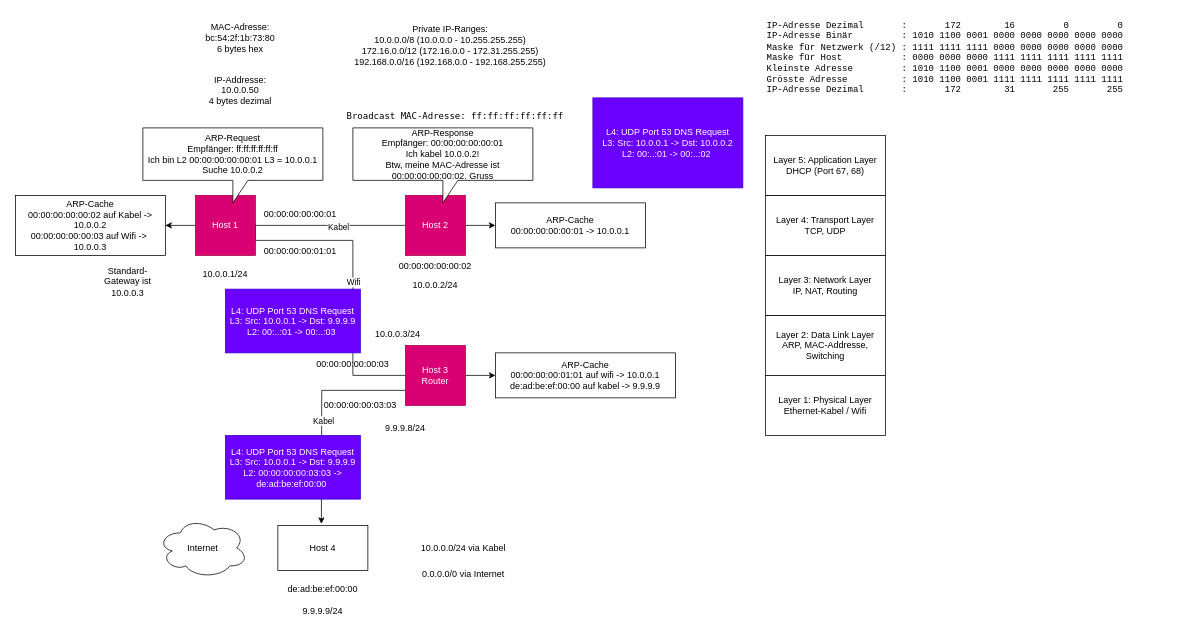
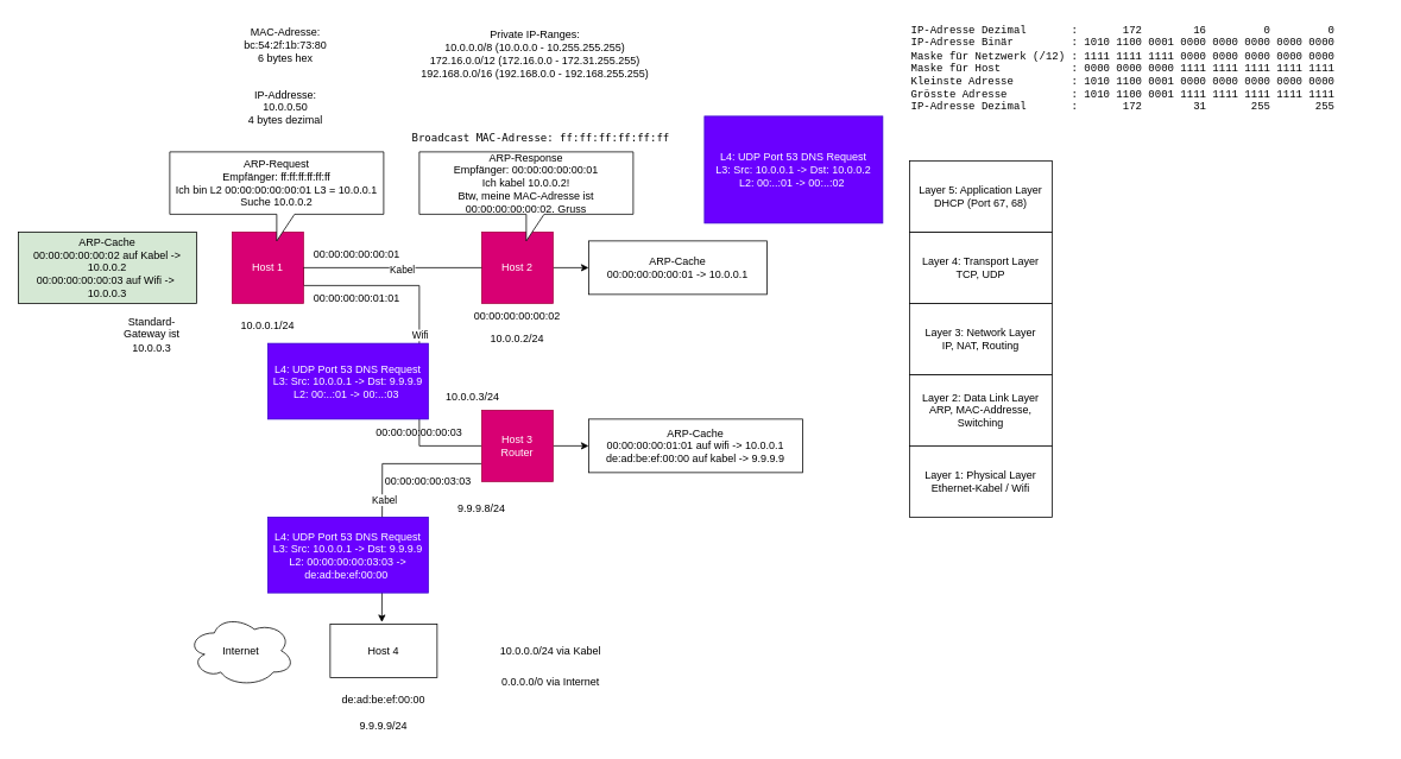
  <mxCell id="0" />
  <mxCell id="1" parent="0" />
  <mxCell id="2" style="edgeStyle=orthogonalEdgeStyle;rounded=0;orthogonalLoop=1;jettySize=auto;html=1;exitX=1;exitY=0.5;exitDx=0;exitDy=0;entryX=0;entryY=0.5;entryDx=0;entryDy=0;endArrow=none;endFill=0;" parent="1" source="5" target="26" edge="1"><mxGeometry relative="1" as="geometry"><Array as="points"><mxPoint x="340" y="320" /><mxPoint x="470" y="320" /><mxPoint x="470" y="500" /></Array></mxGeometry></mxCell>
  <mxCell id="3" value="Wifi" style="edgeLabel;html=1;align=center;verticalAlign=middle;resizable=0;points=[];" parent="2" vertex="1" connectable="0"><mxGeometry x="0.025" relative="1" as="geometry"><mxPoint as="offset" /></mxGeometry></mxCell>
- <mxCell id="4" style="edgeStyle=orthogonalEdgeStyle;rounded=0;orthogonalLoop=1;jettySize=auto;html=1;exitX=0;exitY=0.5;exitDx=0;exitDy=0;entryX=1;entryY=0.5;entryDx=0;entryDy=0;" parent="1" source="5" target="33" edge="1"><mxGeometry relative="1" as="geometry" /></mxCell>
  <mxCell id="5" value="Host 1" style="rounded=0;whiteSpace=wrap;html=1;fillColor=#d80073;strokeColor=#A50040;fontColor=#ffffff;" parent="1" vertex="1"><mxGeometry x="260" y="260" width="80" height="80" as="geometry" /></mxCell>
  <mxCell id="6" style="edgeStyle=orthogonalEdgeStyle;rounded=0;orthogonalLoop=1;jettySize=auto;html=1;exitX=1;exitY=0.5;exitDx=0;exitDy=0;entryX=0;entryY=0.5;entryDx=0;entryDy=0;" parent="1" source="7" target="32" edge="1"><mxGeometry relative="1" as="geometry" /></mxCell>
  <mxCell id="7" value="Host 2" style="rounded=0;whiteSpace=wrap;html=1;fillColor=#d80073;strokeColor=#A50040;fontColor=#ffffff;" parent="1" vertex="1"><mxGeometry x="540" y="260" width="80" height="80" as="geometry" /></mxCell>
  <mxCell id="8" value="" style="endArrow=none;html=1;rounded=0;entryX=1;entryY=0.5;entryDx=0;entryDy=0;exitX=0;exitY=0.5;exitDx=0;exitDy=0;" parent="1" source="7" target="5" edge="1"><mxGeometry width="50" height="50" relative="1" as="geometry"><mxPoint x="570" y="620" as="sourcePoint" /><mxPoint x="620" y="570" as="targetPoint" /></mxGeometry></mxCell>
  <mxCell id="9" value="Kabel" style="edgeLabel;html=1;align=center;verticalAlign=middle;resizable=0;points=[];" parent="8" vertex="1" connectable="0"><mxGeometry x="-0.1" y="1" relative="1" as="geometry"><mxPoint as="offset" /></mxGeometry></mxCell>
  <mxCell id="10" value="00:00:00:00:01:01" style="text;html=1;strokeColor=none;fillColor=none;align=center;verticalAlign=middle;whiteSpace=wrap;rounded=0;" parent="1" vertex="1"><mxGeometry x="370" y="320" width="60" height="30" as="geometry" /></mxCell>
  <mxCell id="11" value="00:00:00:00:00:02" style="text;html=1;strokeColor=none;fillColor=none;align=center;verticalAlign=middle;whiteSpace=wrap;rounded=0;" parent="1" vertex="1"><mxGeometry x="550" y="340" width="60" height="30" as="geometry" /></mxCell>
  <mxCell id="12" value="MAC-Adresse: &lt;br&gt;bc:54:2f:1b:73:80&lt;br&gt;6 bytes hex" style="text;html=1;strokeColor=none;fillColor=none;align=center;verticalAlign=middle;whiteSpace=wrap;rounded=0;" parent="1" vertex="1"><mxGeometry x="220" y="30" width="200" height="40" as="geometry" /></mxCell>
  <mxCell id="13" value="Layer 2: Data Link Layer&lt;br&gt;ARP, MAC-Addresse, Switching" style="rounded=0;whiteSpace=wrap;html=1;" parent="1" vertex="1"><mxGeometry x="1020" y="420" width="160" height="80" as="geometry" /></mxCell>
  <mxCell id="14" value="Layer 1: Physical Layer&lt;br&gt;Ethernet-Kabel / Wifi" style="rounded=0;whiteSpace=wrap;html=1;" parent="1" vertex="1"><mxGeometry x="1020" y="500" width="160" height="80" as="geometry" /></mxCell>
  <mxCell id="15" value="Layer 3: Network Layer&lt;br&gt;IP, NAT, Routing" style="rounded=0;whiteSpace=wrap;html=1;" parent="1" vertex="1"><mxGeometry x="1020" y="340" width="160" height="80" as="geometry" /></mxCell>
  <mxCell id="16" value="Layer 4: Transport Layer&lt;br&gt;TCP, UDP" style="rounded=0;whiteSpace=wrap;html=1;" parent="1" vertex="1"><mxGeometry x="1020" y="260" width="160" height="80" as="geometry" /></mxCell>
  <mxCell id="17" value="Layer 5: Application Layer&lt;br&gt;DHCP (Port 67, 68)" style="rounded=0;whiteSpace=wrap;html=1;" parent="1" vertex="1"><mxGeometry x="1020" y="180" width="160" height="80" as="geometry" /></mxCell>
  <mxCell id="18" value="10.0.0.1/24" style="text;html=1;strokeColor=none;fillColor=none;align=center;verticalAlign=middle;whiteSpace=wrap;rounded=0;" parent="1" vertex="1"><mxGeometry x="270" y="350" width="60" height="30" as="geometry" /></mxCell>
  <mxCell id="19" value="IP-Addresse:&lt;br&gt;10.0.0.50&lt;br&gt;4 bytes dezimal" style="text;html=1;strokeColor=none;fillColor=none;align=center;verticalAlign=middle;whiteSpace=wrap;rounded=0;" parent="1" vertex="1"><mxGeometry x="220" y="100" width="200" height="40" as="geometry" /></mxCell>
  <mxCell id="20" value="10.0.0.2/24" style="text;html=1;strokeColor=none;fillColor=none;align=center;verticalAlign=middle;whiteSpace=wrap;rounded=0;" parent="1" vertex="1"><mxGeometry x="550" y="365" width="60" height="30" as="geometry" /></mxCell>
  <mxCell id="21" value="Private IP-Ranges:&lt;br&gt;10.0.0.0/8 (10.0.0.0 - 10.255.255.255)&lt;br&gt;172.16.0.0/12 (172.16.0.0 - 172.31.255.255)&lt;br&gt;192.168.0.0/16 (192.168.0.0 - 192.168.255.255)" style="text;html=1;strokeColor=none;fillColor=none;align=center;verticalAlign=middle;whiteSpace=wrap;rounded=0;" parent="1" vertex="1"><mxGeometry x="460" y="20" width="280" height="80" as="geometry" /></mxCell>
  <mxCell id="22" value="IP-Adresse Dezimal       :       172        16         0         0&#10;IP-Adresse Binär         : 1010 1100 0001 0000 0000 0000 0000 0000&#10;Maske für Netzwerk (/12) : 1111 1111 1111 0000 0000 0000 0000 0000&#10;Maske für Host           : 0000 0000 0000 1111 1111 1111 1111 1111&#10;Kleinste Adresse         : 1010 1100 0001 0000 0000 0000 0000 0000&#10;Grösste Adresse          : 1010 1100 0001 1111 1111 1111 1111 1111&#10;IP-Adresse Dezimal       :       172        31       255       255" style="text;whiteSpace=wrap;fontFamily=Courier New;" parent="1" vertex="1"><mxGeometry x="1020" y="20" width="530" height="150" as="geometry" /></mxCell>
  <mxCell id="23" style="edgeStyle=orthogonalEdgeStyle;rounded=0;orthogonalLoop=1;jettySize=auto;html=1;exitX=1;exitY=0.5;exitDx=0;exitDy=0;entryX=0;entryY=0.5;entryDx=0;entryDy=0;" parent="1" source="26" target="31" edge="1"><mxGeometry relative="1" as="geometry" /></mxCell>
  <mxCell id="24" style="edgeStyle=orthogonalEdgeStyle;rounded=0;orthogonalLoop=1;jettySize=auto;html=1;exitX=0;exitY=0.75;exitDx=0;exitDy=0;entryX=0.4;entryY=0.1;entryDx=0;entryDy=0;entryPerimeter=0;" parent="1" source="26" edge="1"><mxGeometry relative="1" as="geometry"><mxPoint x="428" y="698" as="targetPoint" /></mxGeometry></mxCell>
  <mxCell id="25" value="Kabel" style="edgeLabel;html=1;align=center;verticalAlign=middle;resizable=0;points=[];" parent="24" vertex="1" connectable="0"><mxGeometry x="0.71" y="-4" relative="1" as="geometry"><mxPoint x="6" y="-96" as="offset" /></mxGeometry></mxCell>
  <mxCell id="26" value="Host 3&lt;br&gt;Router" style="rounded=0;whiteSpace=wrap;html=1;fillColor=#d80073;strokeColor=#A50040;fontColor=#ffffff;" parent="1" vertex="1"><mxGeometry x="540" y="460" width="80" height="80" as="geometry" /></mxCell>
  <mxCell id="27" value="00:00:00:00:00:03" style="text;html=1;strokeColor=none;fillColor=none;align=center;verticalAlign=middle;whiteSpace=wrap;rounded=0;" parent="1" vertex="1"><mxGeometry x="440" y="470" width="60" height="30" as="geometry" /></mxCell>
  <mxCell id="28" value="10.0.0.3/24" style="text;html=1;strokeColor=none;fillColor=none;align=center;verticalAlign=middle;whiteSpace=wrap;rounded=0;" parent="1" vertex="1"><mxGeometry x="500" y="430" width="60" height="30" as="geometry" /></mxCell>
  <mxCell id="29" value="&lt;code&gt;Broadcast MAC-Adresse: ff:ff:ff:ff:ff:ff&lt;/code&gt;" style="text;whiteSpace=wrap;html=1;" parent="1" vertex="1"><mxGeometry x="460" y="140" width="320" height="40" as="geometry" /></mxCell>
  <mxCell id="30" value="ARP-Request&lt;br&gt;Empfänger: ff:ff:ff:ff:ff:ff&lt;br&gt;Ich bin L2 00:00:00:00:00:01 L3 = 10.0.0.1&lt;br&gt;Suche 10.0.0.2" style="shape=callout;whiteSpace=wrap;html=1;perimeter=calloutPerimeter;" parent="1" vertex="1"><mxGeometry x="190" y="170" width="240" height="100" as="geometry" /></mxCell>
  <mxCell id="31" value="ARP-Cache&lt;br&gt;00:00:00:00:01:01 auf wifi -&amp;gt; 10.0.0.1&lt;br&gt;de:ad:be:ef:00:00 auf kabel -&amp;gt; 9.9.9.9" style="rounded=0;whiteSpace=wrap;html=1;" parent="1" vertex="1"><mxGeometry x="660" y="470" width="240" height="60" as="geometry" /></mxCell>
  <mxCell id="32" value="ARP-Cache&lt;br style=&quot;border-color: var(--border-color);&quot;&gt;00:00:00:00:00:01 -&amp;gt; 10.0.0.1" style="rounded=0;whiteSpace=wrap;html=1;" parent="1" vertex="1"><mxGeometry x="660" y="270" width="200" height="60" as="geometry" /></mxCell>
- <mxCell id="33" value="ARP-Cache&lt;br&gt;00:00:00:00:00:02 auf Kabel -&amp;gt; 10.0.0.2&lt;br&gt;00:00:00:00:00:03 auf Wifi -&amp;gt;&amp;nbsp;&lt;br&gt;10.0.0.3" style="rounded=0;whiteSpace=wrap;html=1;" parent="1" vertex="1"><mxGeometry x="20" y="260" width="200" height="80" as="geometry" /></mxCell>
+ <mxCell id="33" value="ARP-Cache&lt;br&gt;00:00:00:00:00:02 auf Kabel -&amp;gt; 10.0.0.2&lt;br&gt;00:00:00:00:00:03 auf Wifi -&amp;gt;&amp;nbsp;&lt;br&gt;10.0.0.3" style="rounded=0;whiteSpace=wrap;html=1;fillColor=#d5e8d4;" parent="1" vertex="1"><mxGeometry x="20" y="260" width="200" height="80" as="geometry" /></mxCell>
  <mxCell id="34" value="ARP-Response&lt;br&gt;Empfänger: 00:00:00:00:00:01&lt;br&gt;Ich kabel 10.0.0.2!&lt;br&gt;Btw, meine MAC-Adresse ist 00:00:00:00:00:02. Gruss" style="shape=callout;whiteSpace=wrap;html=1;perimeter=calloutPerimeter;" parent="1" vertex="1"><mxGeometry x="470" y="170" width="240" height="100" as="geometry" /></mxCell>
  <mxCell id="35" value="L4: UDP Port 53 DNS Request&lt;br&gt;L3: Src: 10.0.0.1 -&amp;gt; Dst: 10.0.0.2&lt;br&gt;L2: 00:..:01 -&amp;gt; 00:..:02&amp;nbsp;" style="rounded=0;whiteSpace=wrap;html=1;fillColor=#6a00ff;strokeColor=#3700CC;fontColor=#ffffff;" parent="1" vertex="1"><mxGeometry x="790" y="130" width="200" height="120" as="geometry" /></mxCell>
  <mxCell id="36" value="Standard-Gateway ist 10.0.0.3" style="text;html=1;strokeColor=none;fillColor=none;align=center;verticalAlign=middle;whiteSpace=wrap;rounded=0;" parent="1" vertex="1"><mxGeometry x="120" y="350" width="100" height="50" as="geometry" /></mxCell>
  <mxCell id="37" value="Host 4" style="rounded=0;whiteSpace=wrap;html=1;" parent="1" vertex="1"><mxGeometry x="370" y="700" width="120" height="60" as="geometry" /></mxCell>
  <mxCell id="38" value="de:ad:be:ef:00:00" style="text;html=1;strokeColor=none;fillColor=none;align=center;verticalAlign=middle;whiteSpace=wrap;rounded=0;" parent="1" vertex="1"><mxGeometry x="400" y="770" width="60" height="30" as="geometry" /></mxCell>
  <mxCell id="39" value="9.9.9.9/24" style="text;html=1;strokeColor=none;fillColor=none;align=center;verticalAlign=middle;whiteSpace=wrap;rounded=0;" parent="1" vertex="1"><mxGeometry x="400" y="800" width="60" height="30" as="geometry" /></mxCell>
  <mxCell id="40" value="00:00:00:00:00:01" style="text;html=1;strokeColor=none;fillColor=none;align=center;verticalAlign=middle;whiteSpace=wrap;rounded=0;" parent="1" vertex="1"><mxGeometry x="370" y="270" width="60" height="30" as="geometry" /></mxCell>
  <mxCell id="41" value="00:00:00:00:03:03" style="text;html=1;strokeColor=none;fillColor=none;align=center;verticalAlign=middle;whiteSpace=wrap;rounded=0;" parent="1" vertex="1"><mxGeometry x="450" y="525" width="60" height="30" as="geometry" /></mxCell>
  <mxCell id="42" value="9.9.9.8/24" style="text;html=1;strokeColor=none;fillColor=none;align=center;verticalAlign=middle;whiteSpace=wrap;rounded=0;" parent="1" vertex="1"><mxGeometry x="510" y="555" width="60" height="30" as="geometry" /></mxCell>
  <mxCell id="43" value="L4: UDP Port 53 DNS Request&lt;br&gt;L3: Src: 10.0.0.1 -&amp;gt; Dst: 9.9.9.9&lt;br&gt;L2: 00:..:01 -&amp;gt; 00:..:03&amp;nbsp;" style="rounded=0;whiteSpace=wrap;html=1;fillColor=#6a00ff;strokeColor=#3700CC;fontColor=#ffffff;" parent="1" vertex="1"><mxGeometry x="300" y="385" width="180" height="85" as="geometry" /></mxCell>
  <mxCell id="44" value="L4: UDP Port 53 DNS Request&lt;br&gt;L3: Src: 10.0.0.1 -&amp;gt; Dst: 9.9.9.9&lt;br&gt;L2: 00:00:00:00:03:03 -&amp;gt; de:ad:be:ef:00:00&amp;nbsp;" style="rounded=0;whiteSpace=wrap;html=1;fillColor=#6a00ff;strokeColor=#3700CC;fontColor=#ffffff;" parent="1" vertex="1"><mxGeometry x="300" y="580" width="180" height="85" as="geometry" /></mxCell>
  <mxCell id="45" value="10.0.0.0/24 via Kabel" style="text;html=1;strokeColor=none;fillColor=none;align=center;verticalAlign=middle;whiteSpace=wrap;rounded=0;" parent="1" vertex="1"><mxGeometry x="515" y="705" width="205" height="50" as="geometry" /></mxCell>
  <mxCell id="46" value="0.0.0.0/0 via Internet" style="text;html=1;strokeColor=none;fillColor=none;align=center;verticalAlign=middle;whiteSpace=wrap;rounded=0;" parent="1" vertex="1"><mxGeometry x="515" y="740" width="205" height="50" as="geometry" /></mxCell>
  <mxCell id="47" value="Internet" style="ellipse;shape=cloud;whiteSpace=wrap;html=1;" parent="1" vertex="1"><mxGeometry x="210" y="690" width="120" height="80" as="geometry" /></mxCell>
